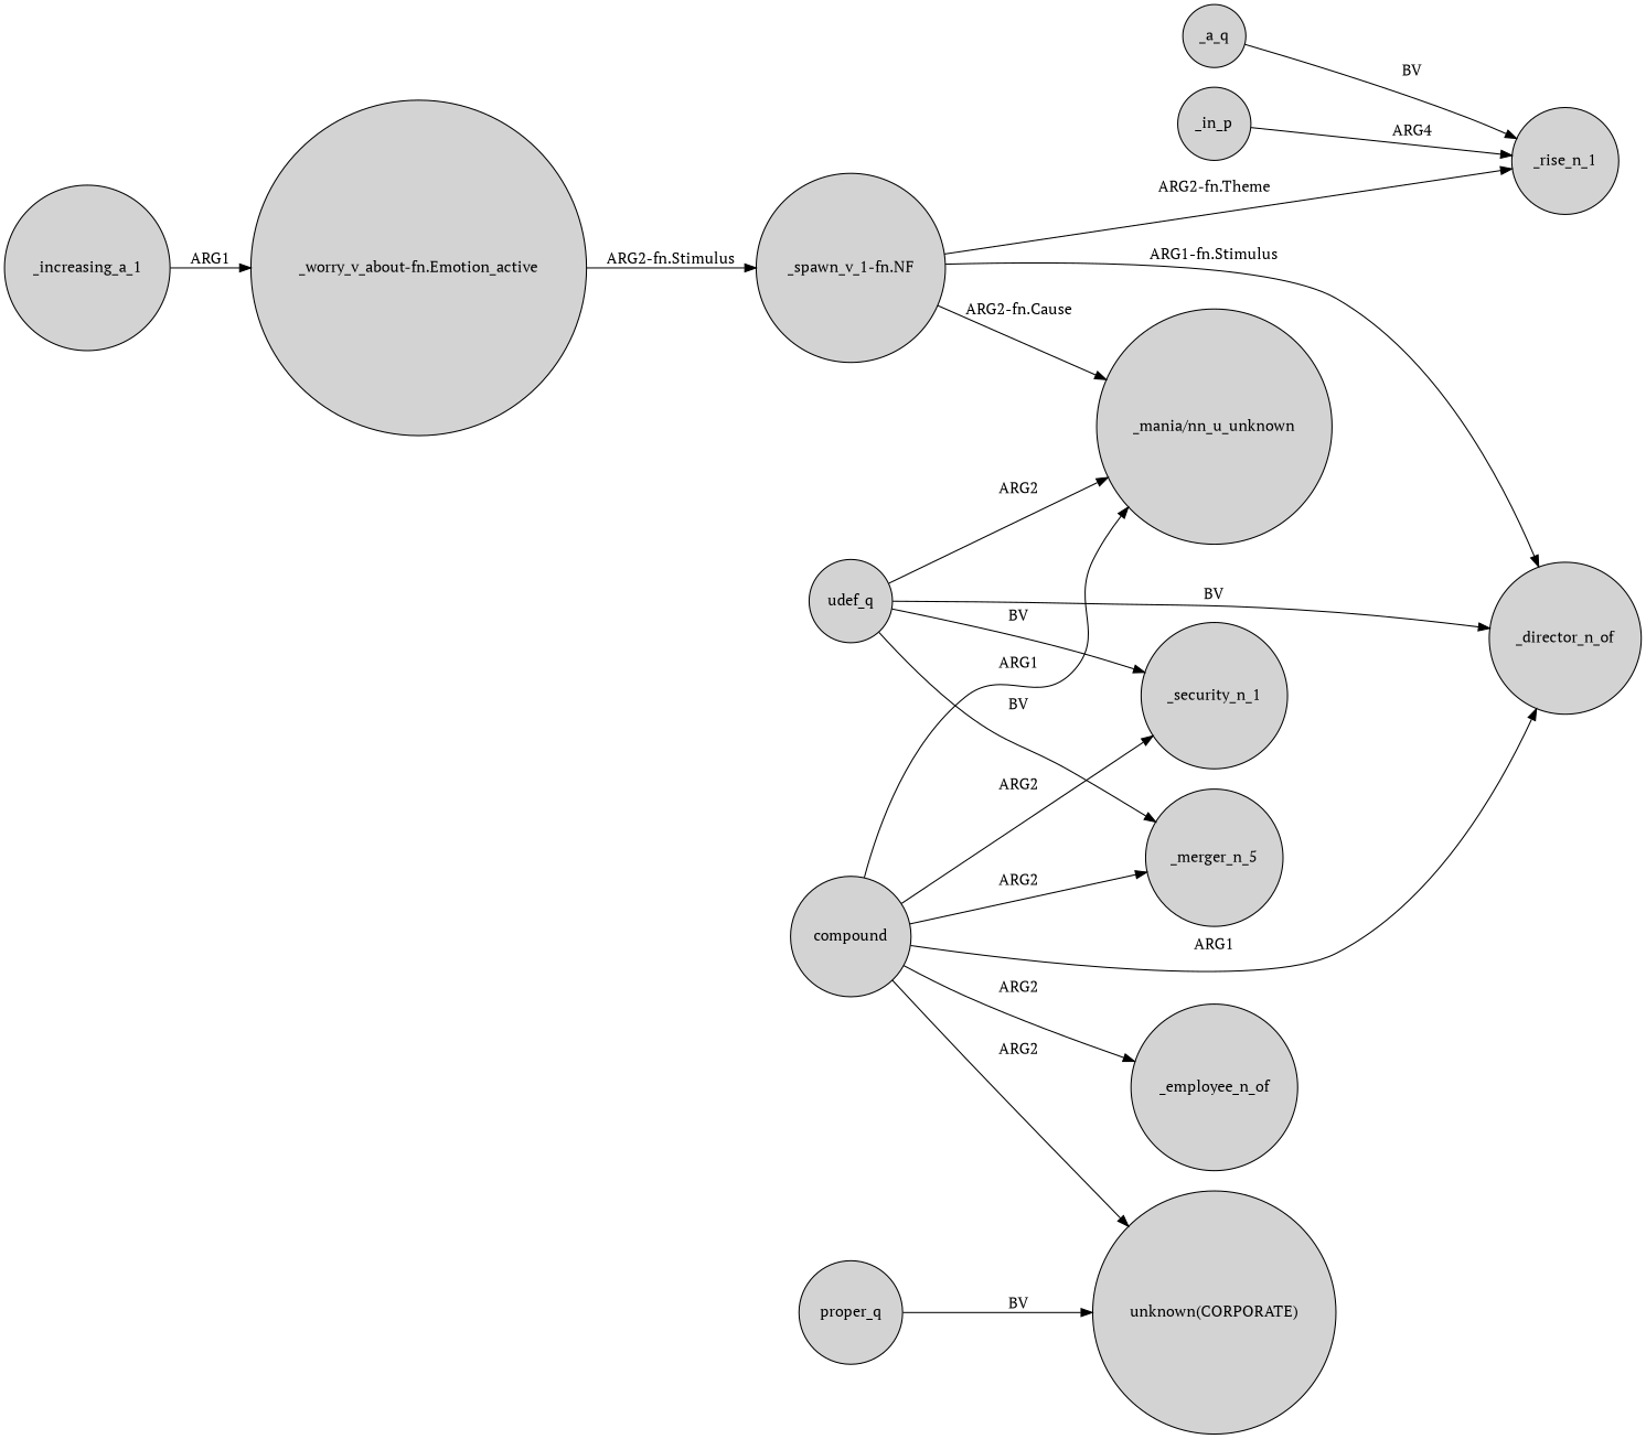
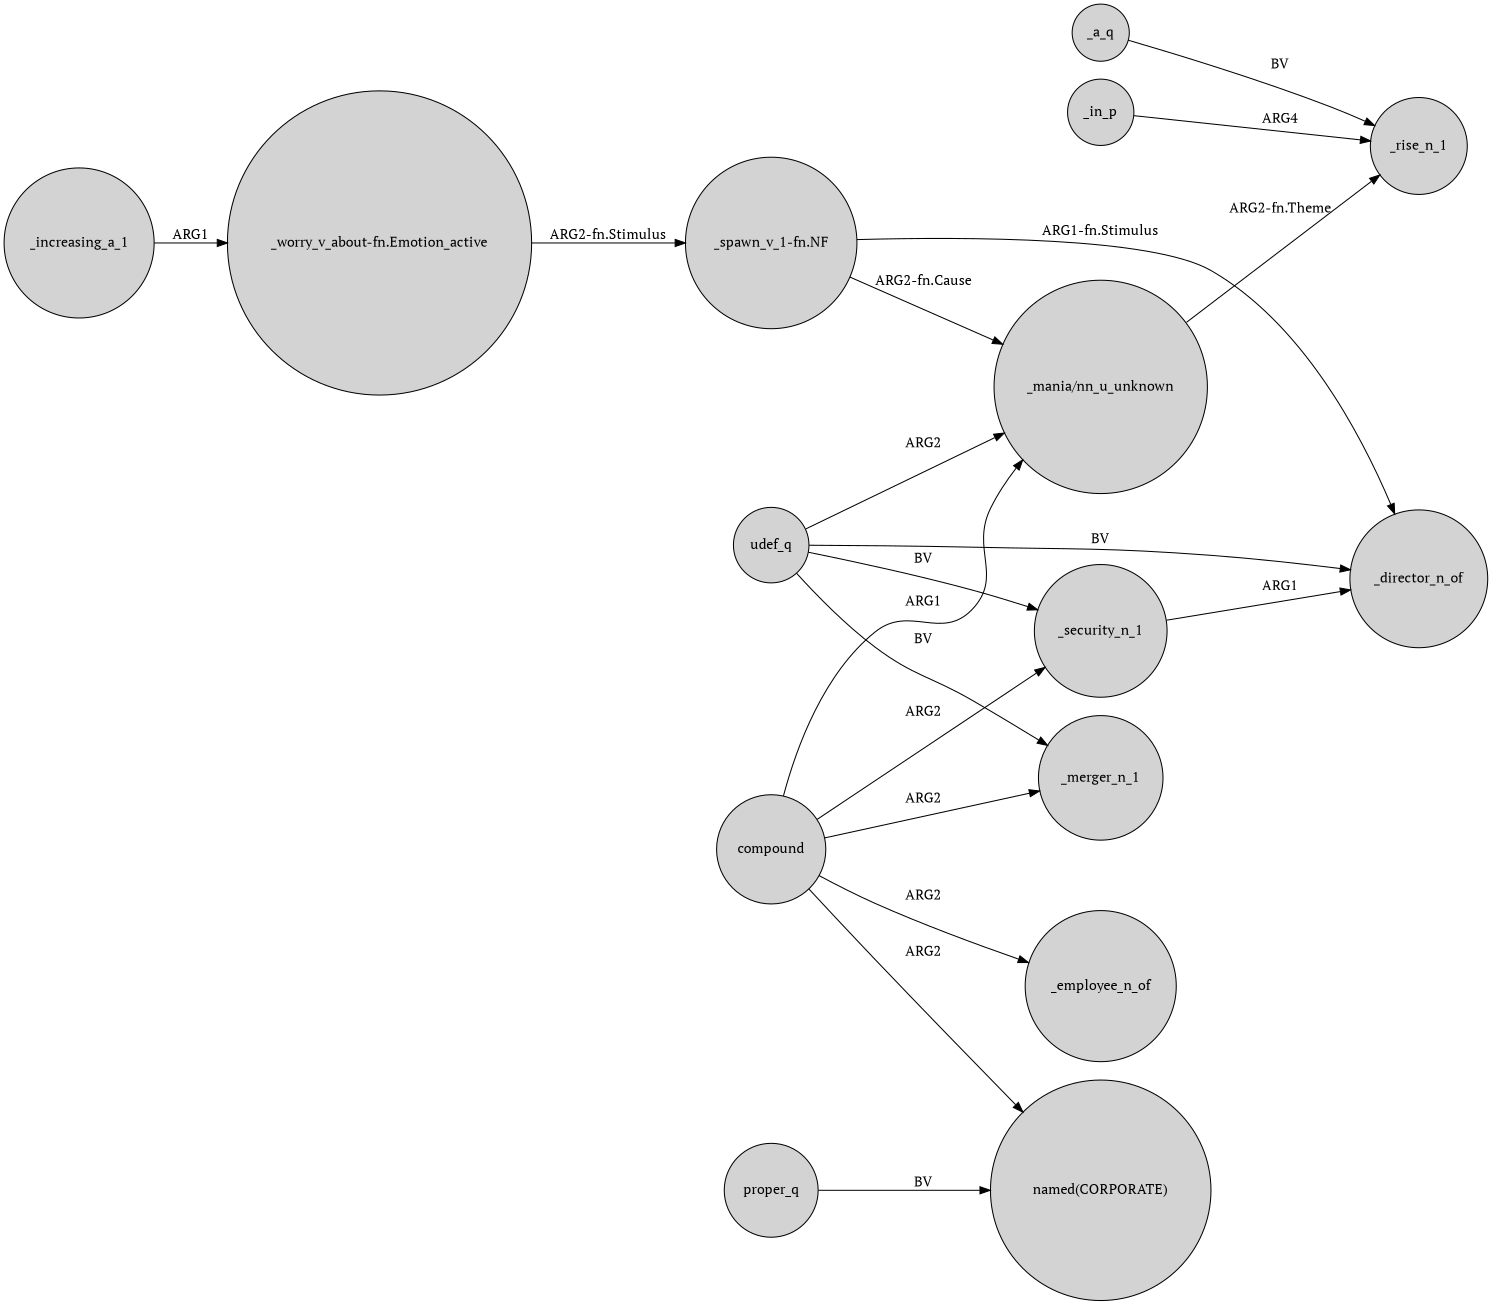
  digraph {
    fontname="PT Serif"
    rankdir=LR
    node [fontname="PT Serif" shape=circle style=filled]
    edge [fontname="PT Serif"]
    udef_q
    "_mania/nn_u_unknown"
    _security_n_1
    _director_n_of
-   _merger_n_1 [label=_merger_n_5]
+   _merger_n_1
    "_spawn_v_1-fn.NF"
    _rise_n_1
    _a_q
    compound
    _employee_n_of
-   "named(CORPORATE)" [label="unknown(CORPORATE)"]
+   "named(CORPORATE)"
    _in_p
    _increasing_a_1
    "_worry_v_about-fn.Emotion_active"
    proper_q
    udef_q -> "_mania/nn_u_unknown" [label=ARG2]
    udef_q -> _security_n_1 [label=BV]
    udef_q -> _director_n_of [label=BV]
    udef_q -> _merger_n_1 [label=BV]
    "_spawn_v_1-fn.NF" -> "_mania/nn_u_unknown" [label="ARG2-fn.Cause"]
    "_spawn_v_1-fn.NF" -> _director_n_of [label="ARG1-fn.Stimulus"]
-   "_spawn_v_1-fn.NF" -> _rise_n_1 [label="ARG2-fn.Theme"]
+   "_mania/nn_u_unknown" -> _rise_n_1 [label="ARG2-fn.Theme"]
    _a_q -> _rise_n_1 [label=BV]
    compound -> "_mania/nn_u_unknown" [label=ARG1]
    compound -> _security_n_1 [label=ARG2]
-   compound -> _director_n_of [label=ARG1]
+   _security_n_1 -> _director_n_of [label=ARG1]
    compound -> _merger_n_1 [label=ARG2]
    compound -> _employee_n_of [label=ARG2]
    compound -> "named(CORPORATE)" [label=ARG2]
    _in_p -> _rise_n_1 [label=ARG4]
    _increasing_a_1 -> "_worry_v_about-fn.Emotion_active" [label=ARG1]
    "_worry_v_about-fn.Emotion_active" -> "_spawn_v_1-fn.NF" [label="ARG2-fn.Stimulus"]
    proper_q -> "named(CORPORATE)" [label=BV]
  }
